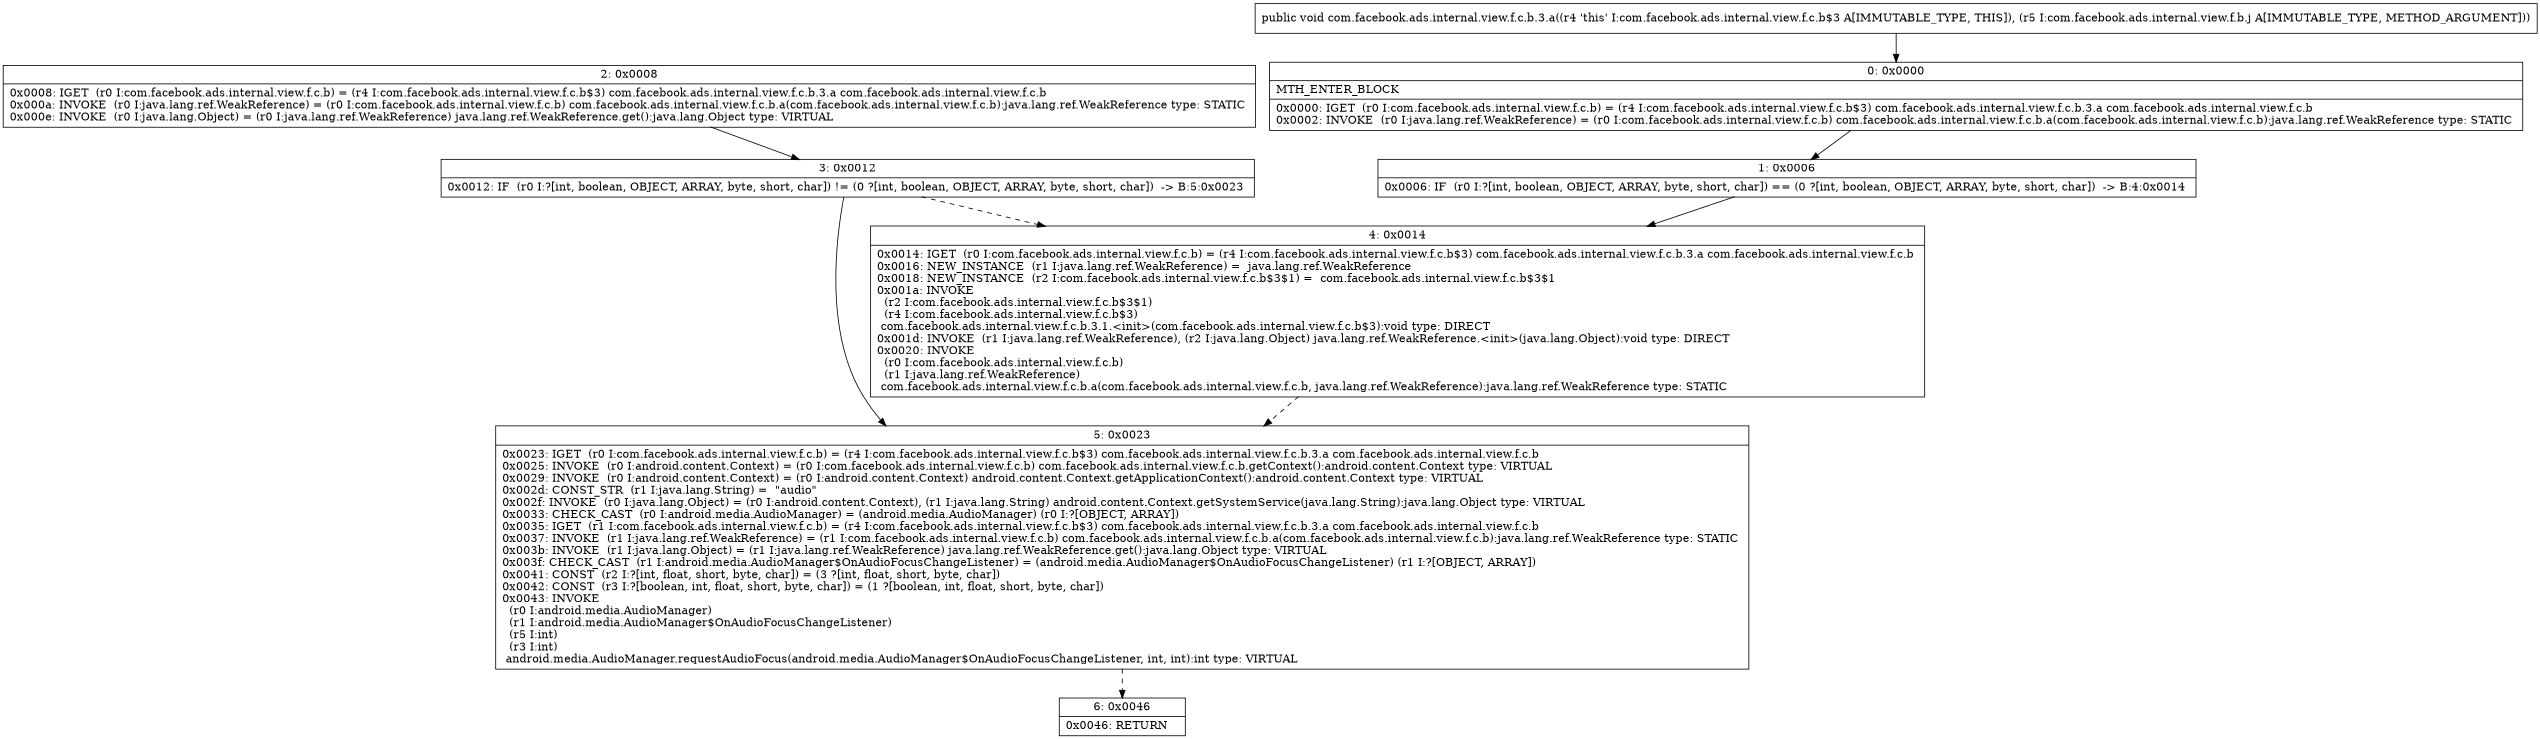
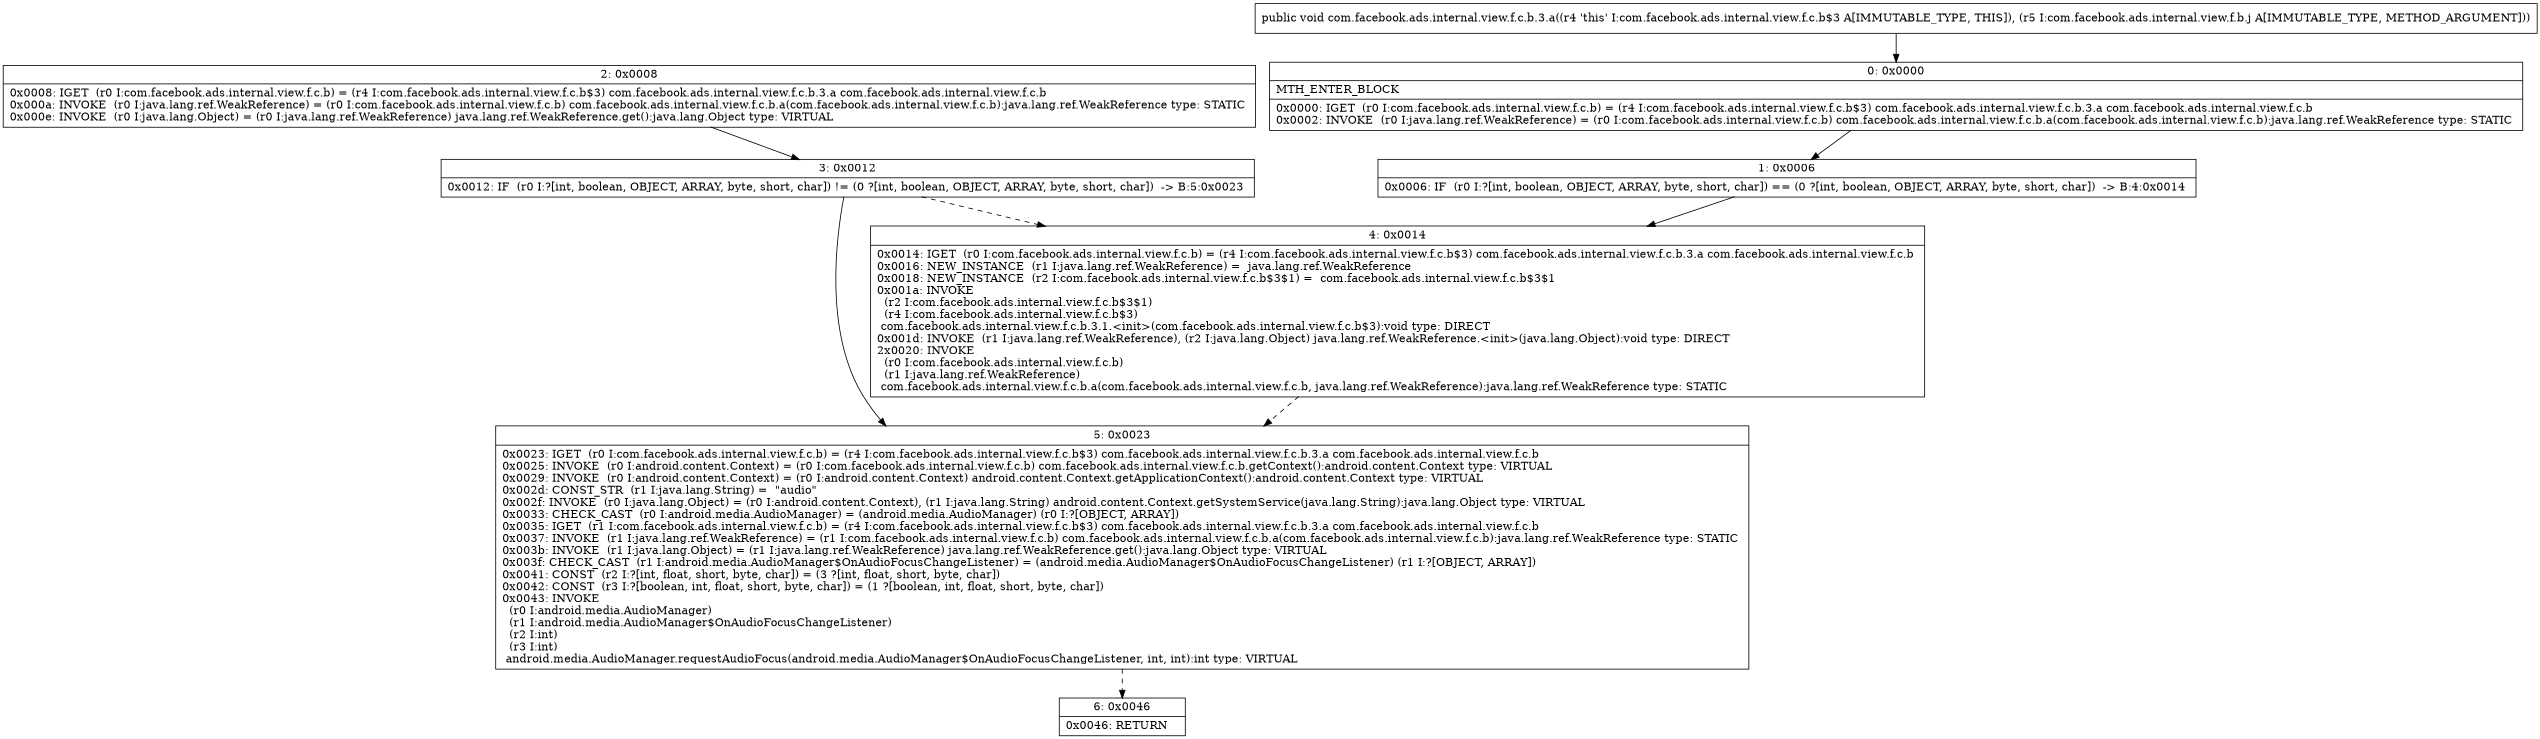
  digraph {
    node [shape=record]
    n1 [label="{0\:\ 0x0000|MTH_ENTER_BLOCK\l|0x0000: IGET  (r0 I:com.facebook.ads.internal.view.f.c.b) = (r4 I:com.facebook.ads.internal.view.f.c.b$3) com.facebook.ads.internal.view.f.c.b.3.a com.facebook.ads.internal.view.f.c.b \l0x0002: INVOKE  (r0 I:java.lang.ref.WeakReference) = (r0 I:com.facebook.ads.internal.view.f.c.b) com.facebook.ads.internal.view.f.c.b.a(com.facebook.ads.internal.view.f.c.b):java.lang.ref.WeakReference type: STATIC \l}"]
    n2 [label="{1\:\ 0x0006|0x0006: IF  (r0 I:?[int, boolean, OBJECT, ARRAY, byte, short, char]) == (0 ?[int, boolean, OBJECT, ARRAY, byte, short, char])  \-\> B:4:0x0014 \l}"]
-   n3 [label="{4\:\ 0x0014|0x0014: IGET  (r0 I:com.facebook.ads.internal.view.f.c.b) = (r4 I:com.facebook.ads.internal.view.f.c.b$3) com.facebook.ads.internal.view.f.c.b.3.a com.facebook.ads.internal.view.f.c.b \l0x0016: NEW_INSTANCE  (r1 I:java.lang.ref.WeakReference) =  java.lang.ref.WeakReference \l0x0018: NEW_INSTANCE  (r2 I:com.facebook.ads.internal.view.f.c.b$3$1) =  com.facebook.ads.internal.view.f.c.b$3$1 \l0x001a: INVOKE  \l  (r2 I:com.facebook.ads.internal.view.f.c.b$3$1)\l  (r4 I:com.facebook.ads.internal.view.f.c.b$3)\l com.facebook.ads.internal.view.f.c.b.3.1.\<init\>(com.facebook.ads.internal.view.f.c.b$3):void type: DIRECT \l0x001d: INVOKE  (r1 I:java.lang.ref.WeakReference), (r2 I:java.lang.Object) java.lang.ref.WeakReference.\<init\>(java.lang.Object):void type: DIRECT \l0x0020: INVOKE  \l  (r0 I:com.facebook.ads.internal.view.f.c.b)\l  (r1 I:java.lang.ref.WeakReference)\l com.facebook.ads.internal.view.f.c.b.a(com.facebook.ads.internal.view.f.c.b, java.lang.ref.WeakReference):java.lang.ref.WeakReference type: STATIC \l}"]
+   n3 [label="{4\:\ 0x0014|0x0014: IGET  (r0 I:com.facebook.ads.internal.view.f.c.b) = (r4 I:com.facebook.ads.internal.view.f.c.b$3) com.facebook.ads.internal.view.f.c.b.3.a com.facebook.ads.internal.view.f.c.b \l0x0016: NEW_INSTANCE  (r1 I:java.lang.ref.WeakReference) =  java.lang.ref.WeakReference \l0x0018: NEW_INSTANCE  (r2 I:com.facebook.ads.internal.view.f.c.b$3$1) =  com.facebook.ads.internal.view.f.c.b$3$1 \l0x001a: INVOKE  \l  (r2 I:com.facebook.ads.internal.view.f.c.b$3$1)\l  (r4 I:com.facebook.ads.internal.view.f.c.b$3)\l com.facebook.ads.internal.view.f.c.b.3.1.\<init\>(com.facebook.ads.internal.view.f.c.b$3):void type: DIRECT \l0x001d: INVOKE  (r1 I:java.lang.ref.WeakReference), (r2 I:java.lang.Object) java.lang.ref.WeakReference.\<init\>(java.lang.Object):void type: DIRECT \l2x0020: INVOKE  \l  (r0 I:com.facebook.ads.internal.view.f.c.b)\l  (r1 I:java.lang.ref.WeakReference)\l com.facebook.ads.internal.view.f.c.b.a(com.facebook.ads.internal.view.f.c.b, java.lang.ref.WeakReference):java.lang.ref.WeakReference type: STATIC \l}"]
    n4 [label="{2\:\ 0x0008|0x0008: IGET  (r0 I:com.facebook.ads.internal.view.f.c.b) = (r4 I:com.facebook.ads.internal.view.f.c.b$3) com.facebook.ads.internal.view.f.c.b.3.a com.facebook.ads.internal.view.f.c.b \l0x000a: INVOKE  (r0 I:java.lang.ref.WeakReference) = (r0 I:com.facebook.ads.internal.view.f.c.b) com.facebook.ads.internal.view.f.c.b.a(com.facebook.ads.internal.view.f.c.b):java.lang.ref.WeakReference type: STATIC \l0x000e: INVOKE  (r0 I:java.lang.Object) = (r0 I:java.lang.ref.WeakReference) java.lang.ref.WeakReference.get():java.lang.Object type: VIRTUAL \l}"]
    n5 [label="{3\:\ 0x0012|0x0012: IF  (r0 I:?[int, boolean, OBJECT, ARRAY, byte, short, char]) != (0 ?[int, boolean, OBJECT, ARRAY, byte, short, char])  \-\> B:5:0x0023 \l}"]
-   n6 [label="{5\:\ 0x0023|0x0023: IGET  (r0 I:com.facebook.ads.internal.view.f.c.b) = (r4 I:com.facebook.ads.internal.view.f.c.b$3) com.facebook.ads.internal.view.f.c.b.3.a com.facebook.ads.internal.view.f.c.b \l0x0025: INVOKE  (r0 I:android.content.Context) = (r0 I:com.facebook.ads.internal.view.f.c.b) com.facebook.ads.internal.view.f.c.b.getContext():android.content.Context type: VIRTUAL \l0x0029: INVOKE  (r0 I:android.content.Context) = (r0 I:android.content.Context) android.content.Context.getApplicationContext():android.content.Context type: VIRTUAL \l0x002d: CONST_STR  (r1 I:java.lang.String) =  \"audio\" \l0x002f: INVOKE  (r0 I:java.lang.Object) = (r0 I:android.content.Context), (r1 I:java.lang.String) android.content.Context.getSystemService(java.lang.String):java.lang.Object type: VIRTUAL \l0x0033: CHECK_CAST  (r0 I:android.media.AudioManager) = (android.media.AudioManager) (r0 I:?[OBJECT, ARRAY]) \l0x0035: IGET  (r1 I:com.facebook.ads.internal.view.f.c.b) = (r4 I:com.facebook.ads.internal.view.f.c.b$3) com.facebook.ads.internal.view.f.c.b.3.a com.facebook.ads.internal.view.f.c.b \l0x0037: INVOKE  (r1 I:java.lang.ref.WeakReference) = (r1 I:com.facebook.ads.internal.view.f.c.b) com.facebook.ads.internal.view.f.c.b.a(com.facebook.ads.internal.view.f.c.b):java.lang.ref.WeakReference type: STATIC \l0x003b: INVOKE  (r1 I:java.lang.Object) = (r1 I:java.lang.ref.WeakReference) java.lang.ref.WeakReference.get():java.lang.Object type: VIRTUAL \l0x003f: CHECK_CAST  (r1 I:android.media.AudioManager$OnAudioFocusChangeListener) = (android.media.AudioManager$OnAudioFocusChangeListener) (r1 I:?[OBJECT, ARRAY]) \l0x0041: CONST  (r2 I:?[int, float, short, byte, char]) = (3 ?[int, float, short, byte, char]) \l0x0042: CONST  (r3 I:?[boolean, int, float, short, byte, char]) = (1 ?[boolean, int, float, short, byte, char]) \l0x0043: INVOKE  \l  (r0 I:android.media.AudioManager)\l  (r1 I:android.media.AudioManager$OnAudioFocusChangeListener)\l  (r5 I:int)\l  (r3 I:int)\l android.media.AudioManager.requestAudioFocus(android.media.AudioManager$OnAudioFocusChangeListener, int, int):int type: VIRTUAL \l}"]
+   n6 [label="{5\:\ 0x0023|0x0023: IGET  (r0 I:com.facebook.ads.internal.view.f.c.b) = (r4 I:com.facebook.ads.internal.view.f.c.b$3) com.facebook.ads.internal.view.f.c.b.3.a com.facebook.ads.internal.view.f.c.b \l0x0025: INVOKE  (r0 I:android.content.Context) = (r0 I:com.facebook.ads.internal.view.f.c.b) com.facebook.ads.internal.view.f.c.b.getContext():android.content.Context type: VIRTUAL \l0x0029: INVOKE  (r0 I:android.content.Context) = (r0 I:android.content.Context) android.content.Context.getApplicationContext():android.content.Context type: VIRTUAL \l0x002d: CONST_STR  (r1 I:java.lang.String) =  \"audio\" \l0x002f: INVOKE  (r0 I:java.lang.Object) = (r0 I:android.content.Context), (r1 I:java.lang.String) android.content.Context.getSystemService(java.lang.String):java.lang.Object type: VIRTUAL \l0x0033: CHECK_CAST  (r0 I:android.media.AudioManager) = (android.media.AudioManager) (r0 I:?[OBJECT, ARRAY]) \l0x0035: IGET  (r1 I:com.facebook.ads.internal.view.f.c.b) = (r4 I:com.facebook.ads.internal.view.f.c.b$3) com.facebook.ads.internal.view.f.c.b.3.a com.facebook.ads.internal.view.f.c.b \l0x0037: INVOKE  (r1 I:java.lang.ref.WeakReference) = (r1 I:com.facebook.ads.internal.view.f.c.b) com.facebook.ads.internal.view.f.c.b.a(com.facebook.ads.internal.view.f.c.b):java.lang.ref.WeakReference type: STATIC \l0x003b: INVOKE  (r1 I:java.lang.Object) = (r1 I:java.lang.ref.WeakReference) java.lang.ref.WeakReference.get():java.lang.Object type: VIRTUAL \l0x003f: CHECK_CAST  (r1 I:android.media.AudioManager$OnAudioFocusChangeListener) = (android.media.AudioManager$OnAudioFocusChangeListener) (r1 I:?[OBJECT, ARRAY]) \l0x0041: CONST  (r2 I:?[int, float, short, byte, char]) = (3 ?[int, float, short, byte, char]) \l0x0042: CONST  (r3 I:?[boolean, int, float, short, byte, char]) = (1 ?[boolean, int, float, short, byte, char]) \l0x0043: INVOKE  \l  (r0 I:android.media.AudioManager)\l  (r1 I:android.media.AudioManager$OnAudioFocusChangeListener)\l  (r2 I:int)\l  (r3 I:int)\l android.media.AudioManager.requestAudioFocus(android.media.AudioManager$OnAudioFocusChangeListener, int, int):int type: VIRTUAL \l}"]
    n7 [label="{6\:\ 0x0046|0x0046: RETURN   \l}"]
    n8 [label="{public void com.facebook.ads.internal.view.f.c.b.3.a((r4 'this' I:com.facebook.ads.internal.view.f.c.b$3 A[IMMUTABLE_TYPE, THIS]), (r5 I:com.facebook.ads.internal.view.f.b.j A[IMMUTABLE_TYPE, METHOD_ARGUMENT])) }"]
    n1 -> n2
    n2 -> n3
    n3 -> n6 [style=dashed]
    n4 -> n5
    n5 -> n3 [style=dashed]
    n5 -> n6
    n6 -> n7 [style=dashed]
    n8 -> n1
  }
